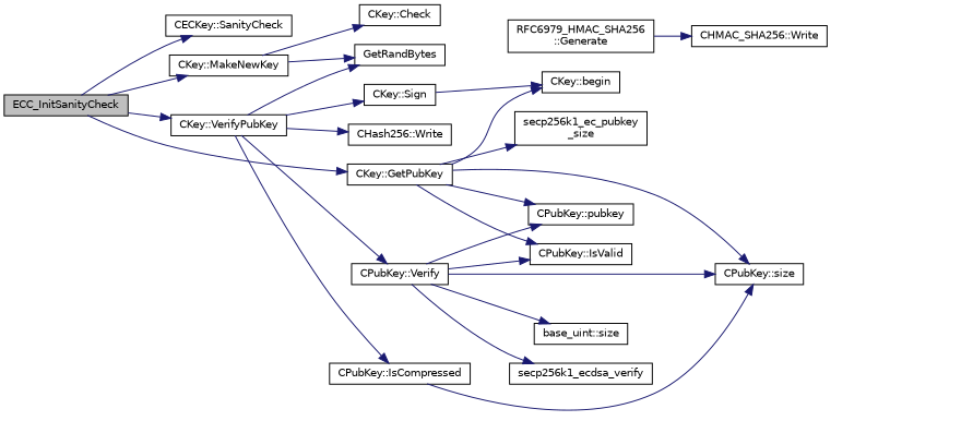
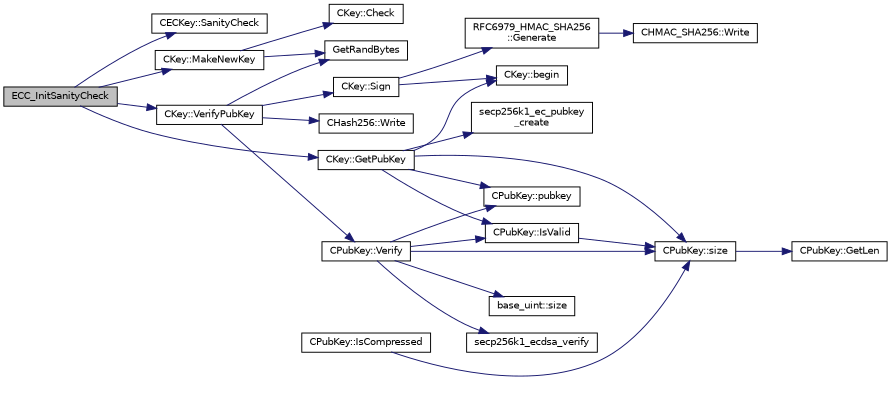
  digraph {
    rankdir=LR
    node [color=black fillcolor=white fontname=Helvetica fontsize=10 shape=record style=filled]
    edge [color=midnightblue fontname=Helvetica fontsize=10 labelfontname=Helvetica labelfontsize=10 style=solid]
    n1 [fillcolor=grey75 fontcolor=black height=0.2 label=ECC_InitSanityCheck width=0.4]
    n2 [height=0.2 label="CECKey::SanityCheck" width=0.4]
    n3 [height=0.2 label="CKey::MakeNewKey" width=0.4]
    n4 [height=0.2 label="CKey::GetPubKey" width=0.4]
    n5 [height=0.2 label="CKey::VerifyPubKey" width=0.4]
    n6 [height=0.2 label=GetRandBytes width=0.4]
    n7 [height=0.2 label="CKey::Check" width=0.4]
-   n8 [height=0.2 label="secp256k1_ec_pubkey\l_size" width=0.4]
+   n8 [height=0.2 label="secp256k1_ec_pubkey\l_create" width=0.4]
    n9 [height=0.2 label="CPubKey::pubkey" width=0.4]
    n10 [height=0.2 label="CKey::begin" width=0.4]
    n11 [height=0.2 label="CPubKey::size" width=0.4]
    n12 [height=0.2 label="CPubKey::IsValid" width=0.4]
    n13 [height=0.2 label="CPubKey::IsCompressed" width=0.4]
    n14 [height=0.2 label="CHash256::Write" width=0.4]
    n15 [height=0.2 label="CKey::Sign" width=0.4]
    n16 [height=0.2 label="CPubKey::Verify" width=0.4]
+   n17 [height=0.2 label="CPubKey::GetLen" width=0.4]
    n18 [height=0.2 label="RFC6979_HMAC_SHA256\l::Generate" width=0.4]
    n19 [height=0.2 label=secp256k1_ecdsa_verify width=0.4]
    n20 [height=0.2 label="base_uint::size" width=0.4]
    n21 [height=0.2 label="CHMAC_SHA256::Write" width=0.4]
    n1 -> n2
    n1 -> n3
    n1 -> n4
    n1 -> n5
    n3 -> n6
    n3 -> n7
    n4 -> n8
    n4 -> n9
    n4 -> n10
    n4 -> n11
    n4 -> n12
    n5 -> n6
-   n5 -> n13
    n5 -> n14
    n5 -> n15
    n5 -> n16
+   n11 -> n17
+   n12 -> n11
    n13 -> n11
    n15 -> n10
+   n15 -> n18
    n16 -> n9
    n16 -> n11
    n16 -> n12
    n16 -> n19
    n16 -> n20
    n18 -> n21
  }
